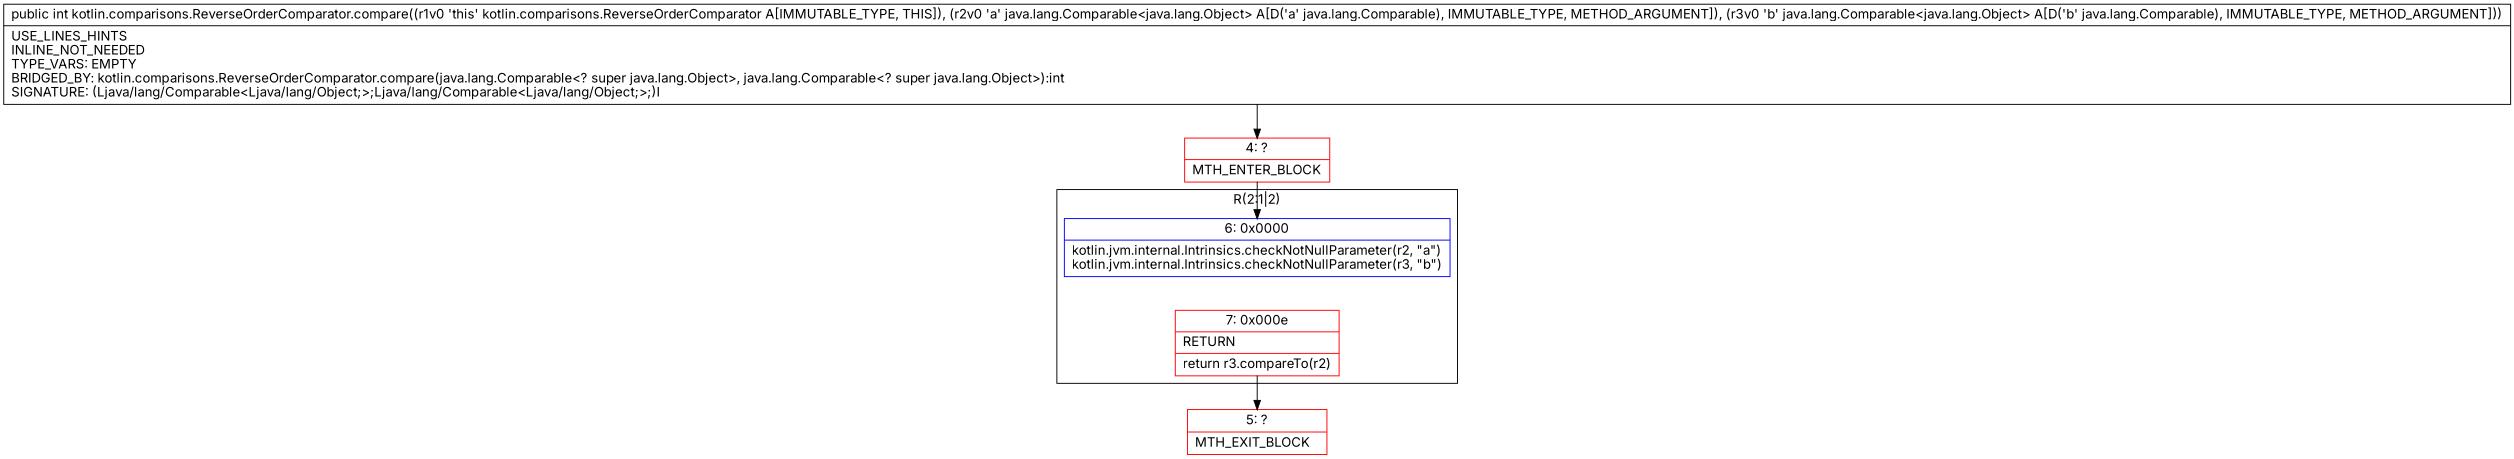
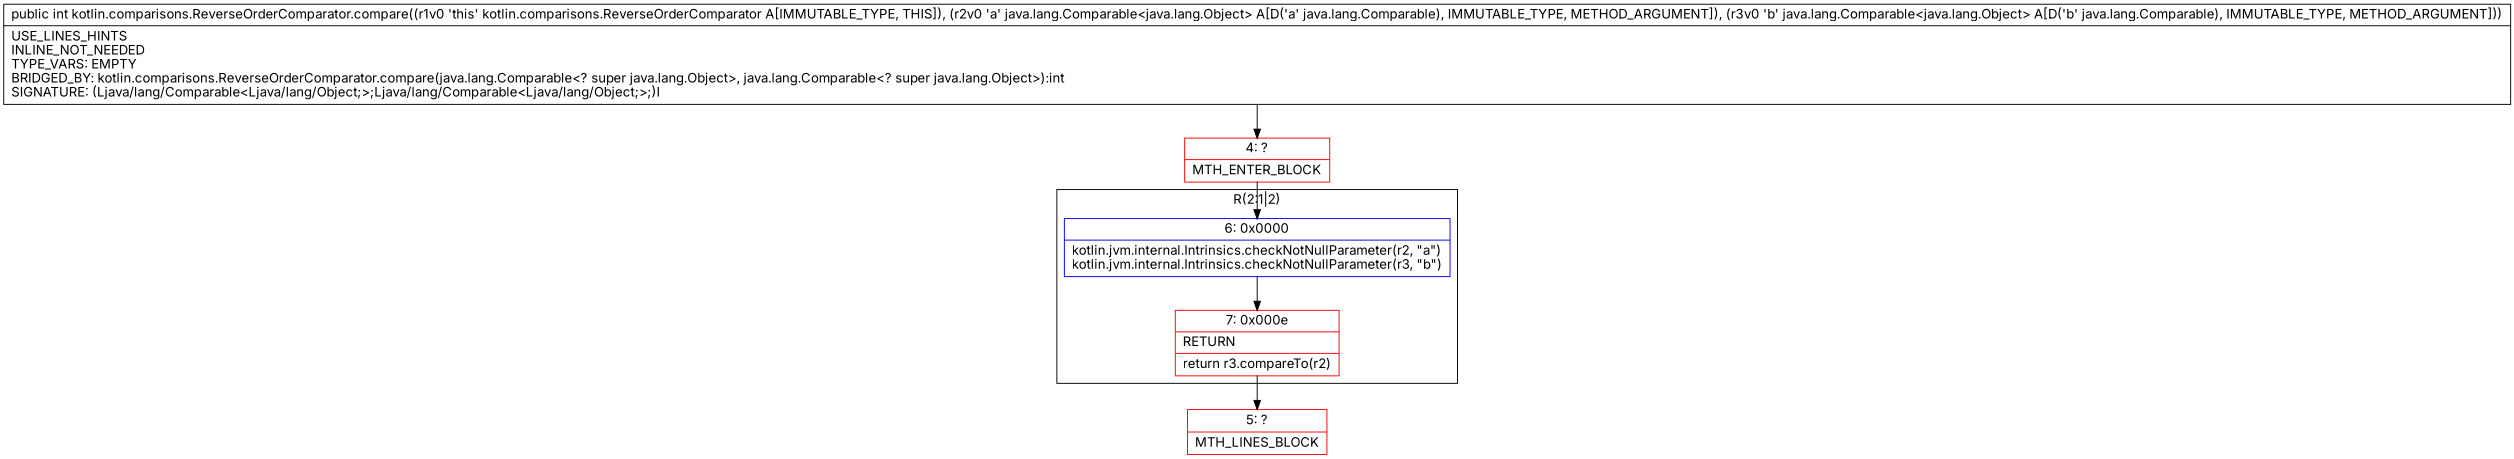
  digraph {
    fontname=Inter
    node [color=red fontname=Inter shape=record]
    edge [fontname=Inter]
    n1 [color=blue label="{6\:\ 0x0000|kotlin.jvm.internal.Intrinsics.checkNotNullParameter(r2, \"a\")\lkotlin.jvm.internal.Intrinsics.checkNotNullParameter(r3, \"b\")\l}"]
    n2 [label="{7\:\ 0x000e|RETURN\l|return r3.compareTo(r2)\l}"]
-   n3 [label="{5\:\ ?|MTH_EXIT_BLOCK\l}"]
+   n3 [label="{5\:\ ?|MTH_LINES_BLOCK\l}"]
    n4 [label="{4\:\ ?|MTH_ENTER_BLOCK\l}"]
    n5 [label="{public int kotlin.comparisons.ReverseOrderComparator.compare((r1v0 'this' kotlin.comparisons.ReverseOrderComparator A[IMMUTABLE_TYPE, THIS]), (r2v0 'a' java.lang.Comparable\<java.lang.Object\> A[D('a' java.lang.Comparable), IMMUTABLE_TYPE, METHOD_ARGUMENT]), (r3v0 'b' java.lang.Comparable\<java.lang.Object\> A[D('b' java.lang.Comparable), IMMUTABLE_TYPE, METHOD_ARGUMENT]))  | USE_LINES_HINTS\lINLINE_NOT_NEEDED\lTYPE_VARS: EMPTY\lBRIDGED_BY: kotlin.comparisons.ReverseOrderComparator.compare(java.lang.Comparable\<? super java.lang.Object\>, java.lang.Comparable\<? super java.lang.Object\>):int\lSIGNATURE: (Ljava\/lang\/Comparable\<Ljava\/lang\/Object;\>;Ljava\/lang\/Comparable\<Ljava\/lang\/Object;\>;)I\l}" color=""]
    subgraph cluster_1 {
      label="R(2:1|2)"
      n1
      n2
    }
+   n1 -> n2
    n2 -> n3
    n4 -> n1
    n5 -> n4
  }
